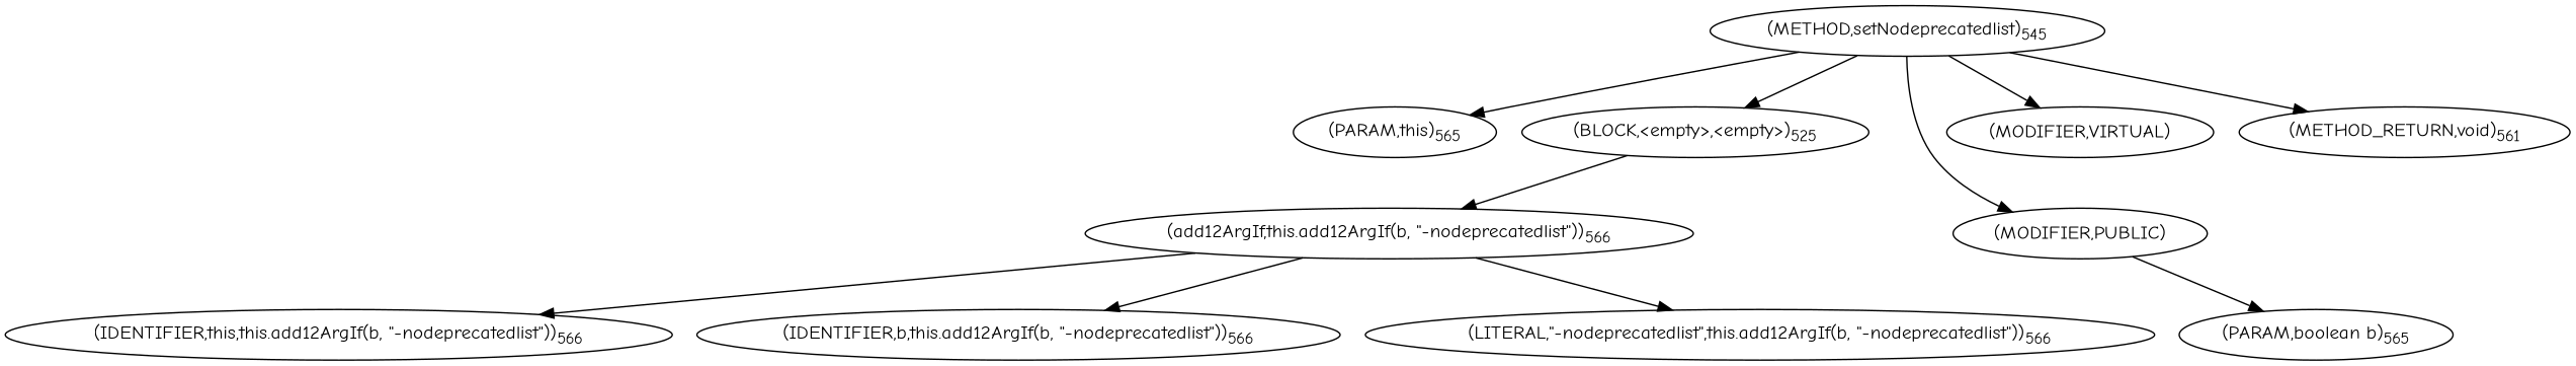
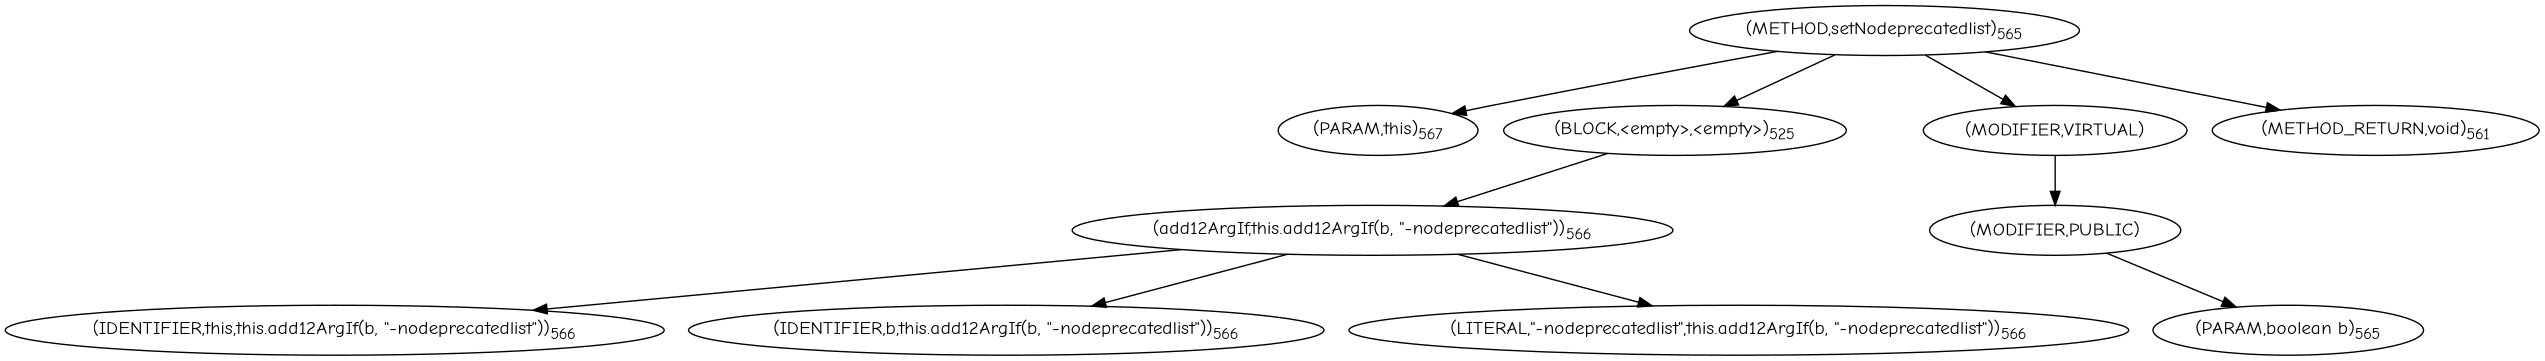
  digraph {
    fontname="Comic Neue"
    node [fontname="Comic Neue"]
    edge [fontname="Comic Neue"]
-   n1 [label=<(METHOD,setNodeprecatedlist)<SUB>545</SUB>>]
-   n2 [label=<(PARAM,this)<SUB>565</SUB>>]
+   n1 [label=<(METHOD,setNodeprecatedlist)<SUB>565</SUB>>]
+   n2 [label=<(PARAM,this)<SUB>567</SUB>>]
    n3 [label=<(BLOCK,&lt;empty&gt;,&lt;empty&gt;)<SUB>525</SUB>>]
    n4 [label=<(MODIFIER,PUBLIC)>]
    n5 [label=<(MODIFIER,VIRTUAL)>]
    n6 [label=<(METHOD_RETURN,void)<SUB>561</SUB>>]
    n7 [label=<(PARAM,boolean b)<SUB>565</SUB>>]
    n8 [label=<(add12ArgIf,this.add12ArgIf(b, &quot;-nodeprecatedlist&quot;))<SUB>566</SUB>>]
    n9 [label=<(IDENTIFIER,this,this.add12ArgIf(b, &quot;-nodeprecatedlist&quot;))<SUB>566</SUB>>]
    n10 [label=<(IDENTIFIER,b,this.add12ArgIf(b, &quot;-nodeprecatedlist&quot;))<SUB>566</SUB>>]
    n11 [label=<(LITERAL,&quot;-nodeprecatedlist&quot;,this.add12ArgIf(b, &quot;-nodeprecatedlist&quot;))<SUB>566</SUB>>]
    n1 -> n2
    n1 -> n3
-   n1 -> n4
+   n5 -> n4
    n1 -> n5
    n1 -> n6
    n3 -> n8
    n4 -> n7
    n8 -> n9
    n8 -> n10
    n8 -> n11
  }
